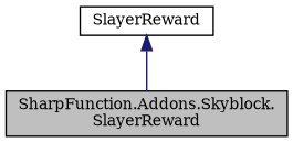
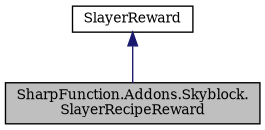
  digraph {
    fontname="DejaVu Serif"
    node [color=black fontname="DejaVu Serif" fontsize=10 shape=record style=filled]
-   n1 [fillcolor=grey75 fontcolor=black height=0.2 label="SharpFunction.Addons.Skyblock.\lSlayerReward" width=0.4]
+   n1 [fillcolor=grey75 fontcolor=black height=0.2 label="SharpFunction.Addons.Skyblock.\lSlayerRecipeReward" width=0.4]
    n2 [fillcolor=white height=0.2 label=SlayerReward width=0.4]
    n2 -> n1 [color=midnightblue dir=back fontname="DejaVu Serif" fontsize=10 labelfontname=Helvetica labelfontsize=10 style=solid]
  }
